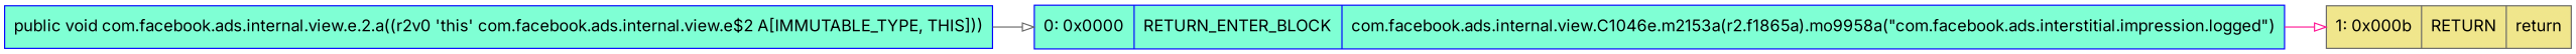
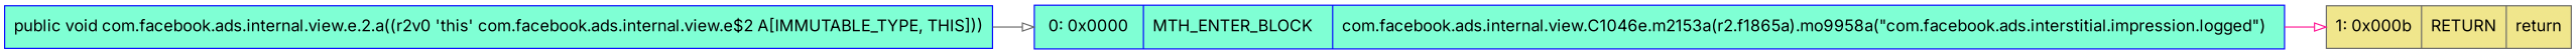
  digraph {
    rankdir=LR
    fontname=Inter
    node [shape=record style=filled fillcolor=aquamarine color=blue fontname=Inter]
    edge [arrowhead=onormal fontname=Inter]
-   n1 [label="{0\:\ 0x0000|RETURN_ENTER_BLOCK\l|com.facebook.ads.internal.view.C1046e.m2153a(r2.f1865a).mo9958a(\"com.facebook.ads.interstitial.impression.logged\")\l}"]
+   n1 [label="{0\:\ 0x0000|MTH_ENTER_BLOCK\l|com.facebook.ads.internal.view.C1046e.m2153a(r2.f1865a).mo9958a(\"com.facebook.ads.interstitial.impression.logged\")\l}"]
    n2 [label="{1\:\ 0x000b|RETURN\l|return\l}" fillcolor=khaki color=gray40]
    n3 [label="{public void com.facebook.ads.internal.view.e.2.a((r2v0 'this' com.facebook.ads.internal.view.e$2 A[IMMUTABLE_TYPE, THIS])) }"]
    n1 -> n2 [color=deeppink]
    n3 -> n1 [color=gray40]
  }
